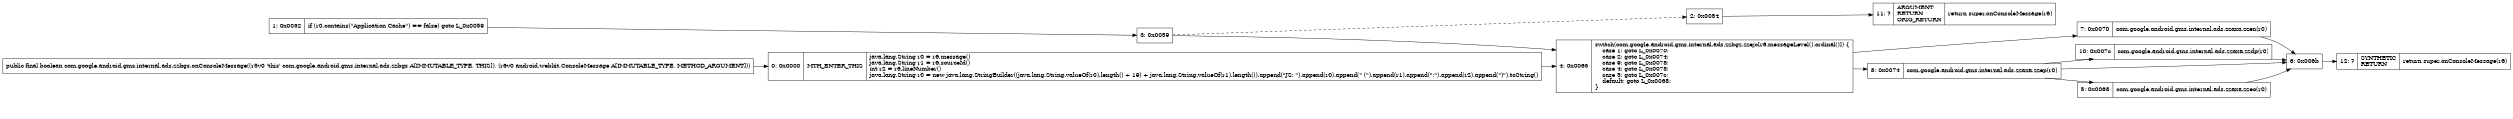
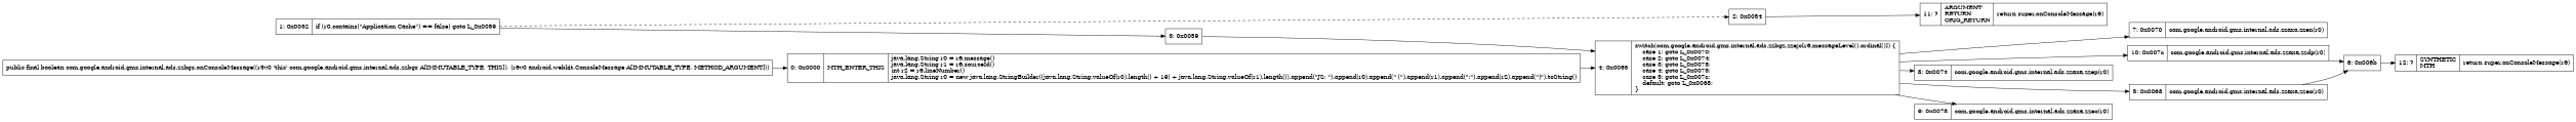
  digraph {
    rankdir=LR
    node [shape=record]
    n1 [label="{0\:\ 0x0000|MTH_ENTER_THIS\l|java.lang.String r0 = r6.message()\ljava.lang.String r1 = r6.sourceId()\lint r2 = r6.lineNumber()\ljava.lang.String r0 = new java.lang.StringBuilder((java.lang.String.valueOf(r0).length() + 19) + java.lang.String.valueOf(r1).length()).append(\"JS: \").append(r0).append(\" (\").append(r1).append(\":\").append(r2).append(\")\").toString()\l}"]
-   n2 [label="{4\:\ 0x0065|switch(com.google.android.gms.internal.ads.zzbgz.zzejc[r6.messageLevel().ordinal()]) \{\l    case 1: goto L_0x0070;\l    case 2: goto L_0x0074;\l    case 9: goto L_0x0078;\l    case 4: goto L_0x0078;\l    case 5: goto L_0x007c;\l    default: goto L_0x0068;\l\}\l}"]
+   n2 [label="{4\:\ 0x0065|switch(com.google.android.gms.internal.ads.zzbgz.zzejc[r6.messageLevel().ordinal()]) \{\l    case 1: goto L_0x0070;\l    case 2: goto L_0x0074;\l    case 3: goto L_0x0078;\l    case 4: goto L_0x0078;\l    case 5: goto L_0x007c;\l    default: goto L_0x0068;\l\}\l}"]
    n3 [label="{1\:\ 0x0052|if (r0.contains(\"Application Cache\") == false) goto L_0x0059\l}"]
    n4 [label="{2\:\ 0x0054}"]
    n5 [label="{3\:\ 0x0059}"]
    n6 [label="{11\:\ ?|ARGUMENT\lRETURN\lORIG_RETURN\l|return super.onConsoleMessage(r6)\l}"]
    n7 [label="{5\:\ 0x0068|com.google.android.gms.internal.ads.zzaxa.zzeo(r0)\l}"]
    n8 [label="{7\:\ 0x0070|com.google.android.gms.internal.ads.zzaxa.zzen(r0)\l}"]
    n9 [label="{8\:\ 0x0074|com.google.android.gms.internal.ads.zzaxa.zzep(r0)\l}"]
+   n10 [label="{9\:\ 0x0078|com.google.android.gms.internal.ads.zzaxa.zzeo(r0)\l}"]
    n11 [label="{10\:\ 0x007c|com.google.android.gms.internal.ads.zzaxa.zzdp(r0)\l}"]
    n12 [label="{6\:\ 0x006b}"]
-   n13 [label="{12\:\ ?|SYNTHETIC\lRETURN\l|return super.onConsoleMessage(r6)\l}"]
+   n13 [label="{12\:\ ?|SYNTHETIC\lMTH\l|return super.onConsoleMessage(r6)\l}"]
    n14 [label="{public final boolean com.google.android.gms.internal.ads.zzbgs.onConsoleMessage((r5v0 'this' com.google.android.gms.internal.ads.zzbgs A[IMMUTABLE_TYPE, THIS]), (r6v0 android.webkit.ConsoleMessage A[IMMUTABLE_TYPE, METHOD_ARGUMENT])) }"]
    n1 -> n2
-   n9 -> n7
+   n2 -> n7
    n2 -> n8
    n2 -> n9
-   n9 -> n11
-   n5 -> n4 [style=dashed]
+   n2 -> n10
+   n2 -> n11
+   n3 -> n4 [style=dashed]
    n3 -> n5
    n4 -> n6
    n5 -> n2
    n7 -> n12
-   n8 -> n12
-   n9 -> n12
    n11 -> n12
    n12 -> n13
    n14 -> n1
  }
